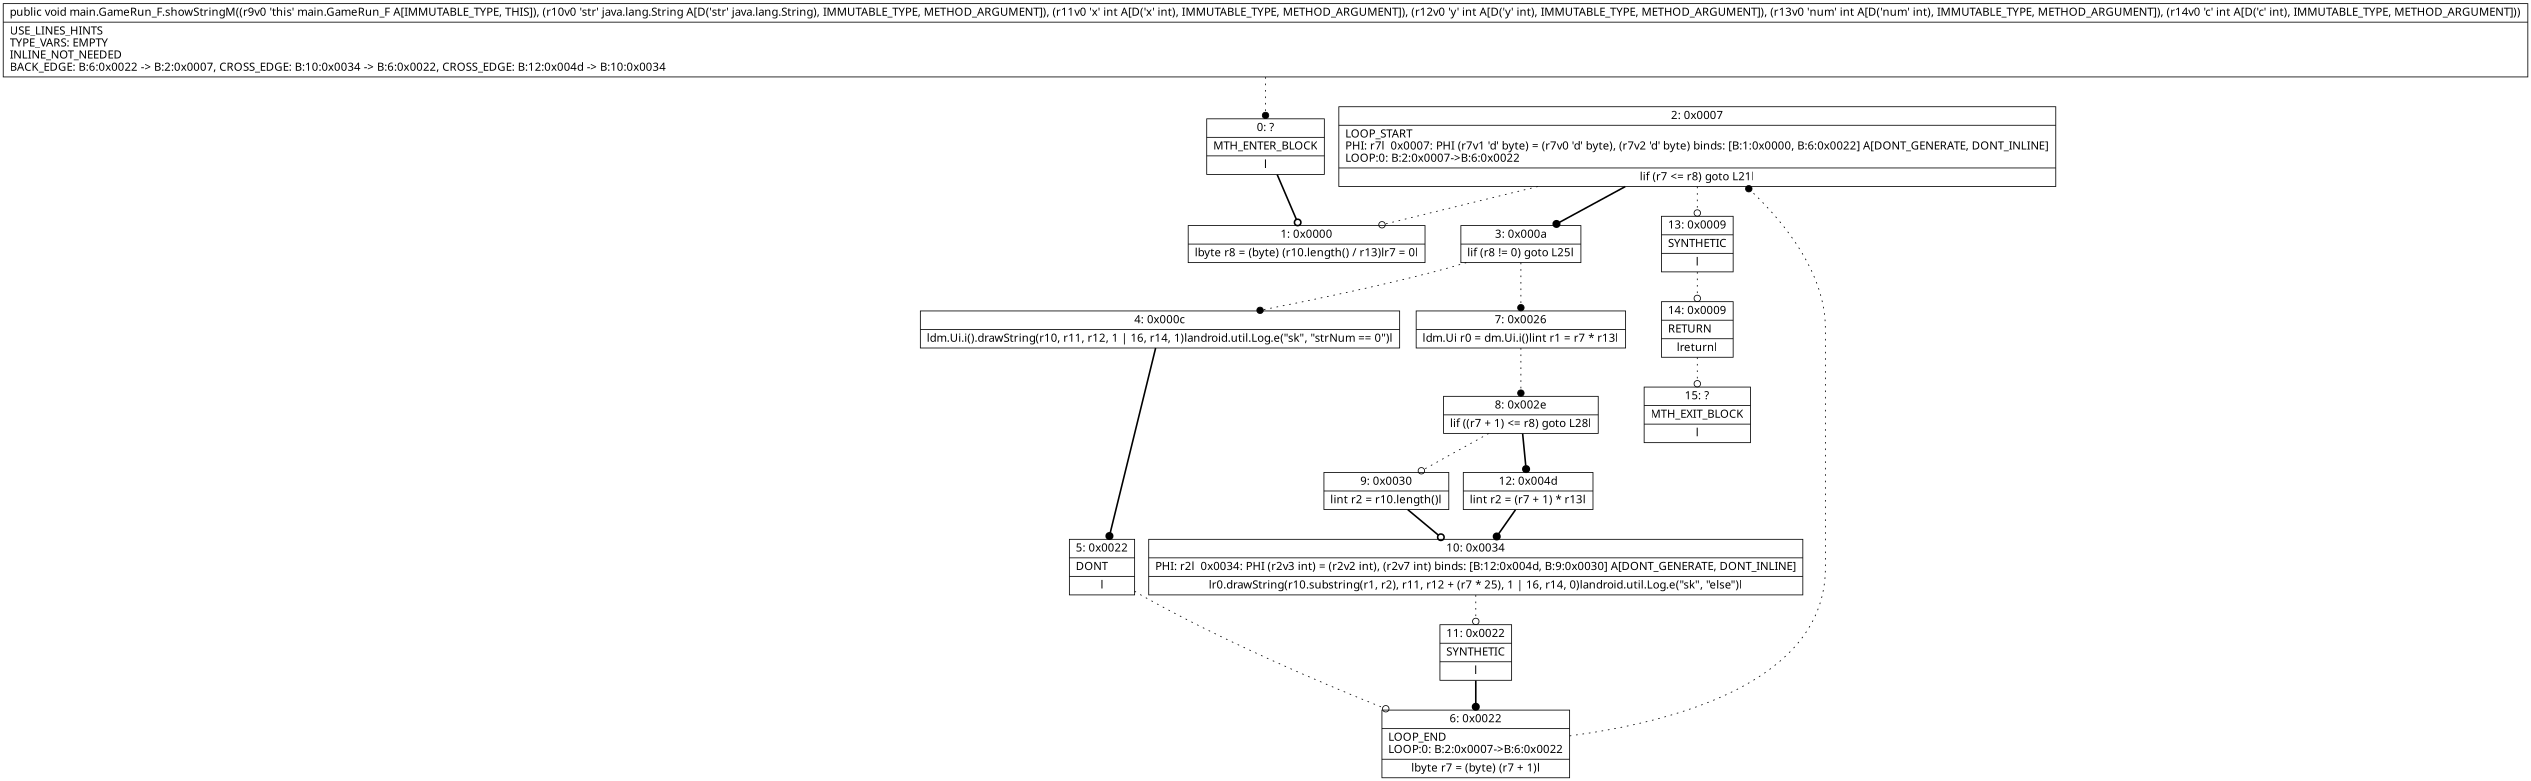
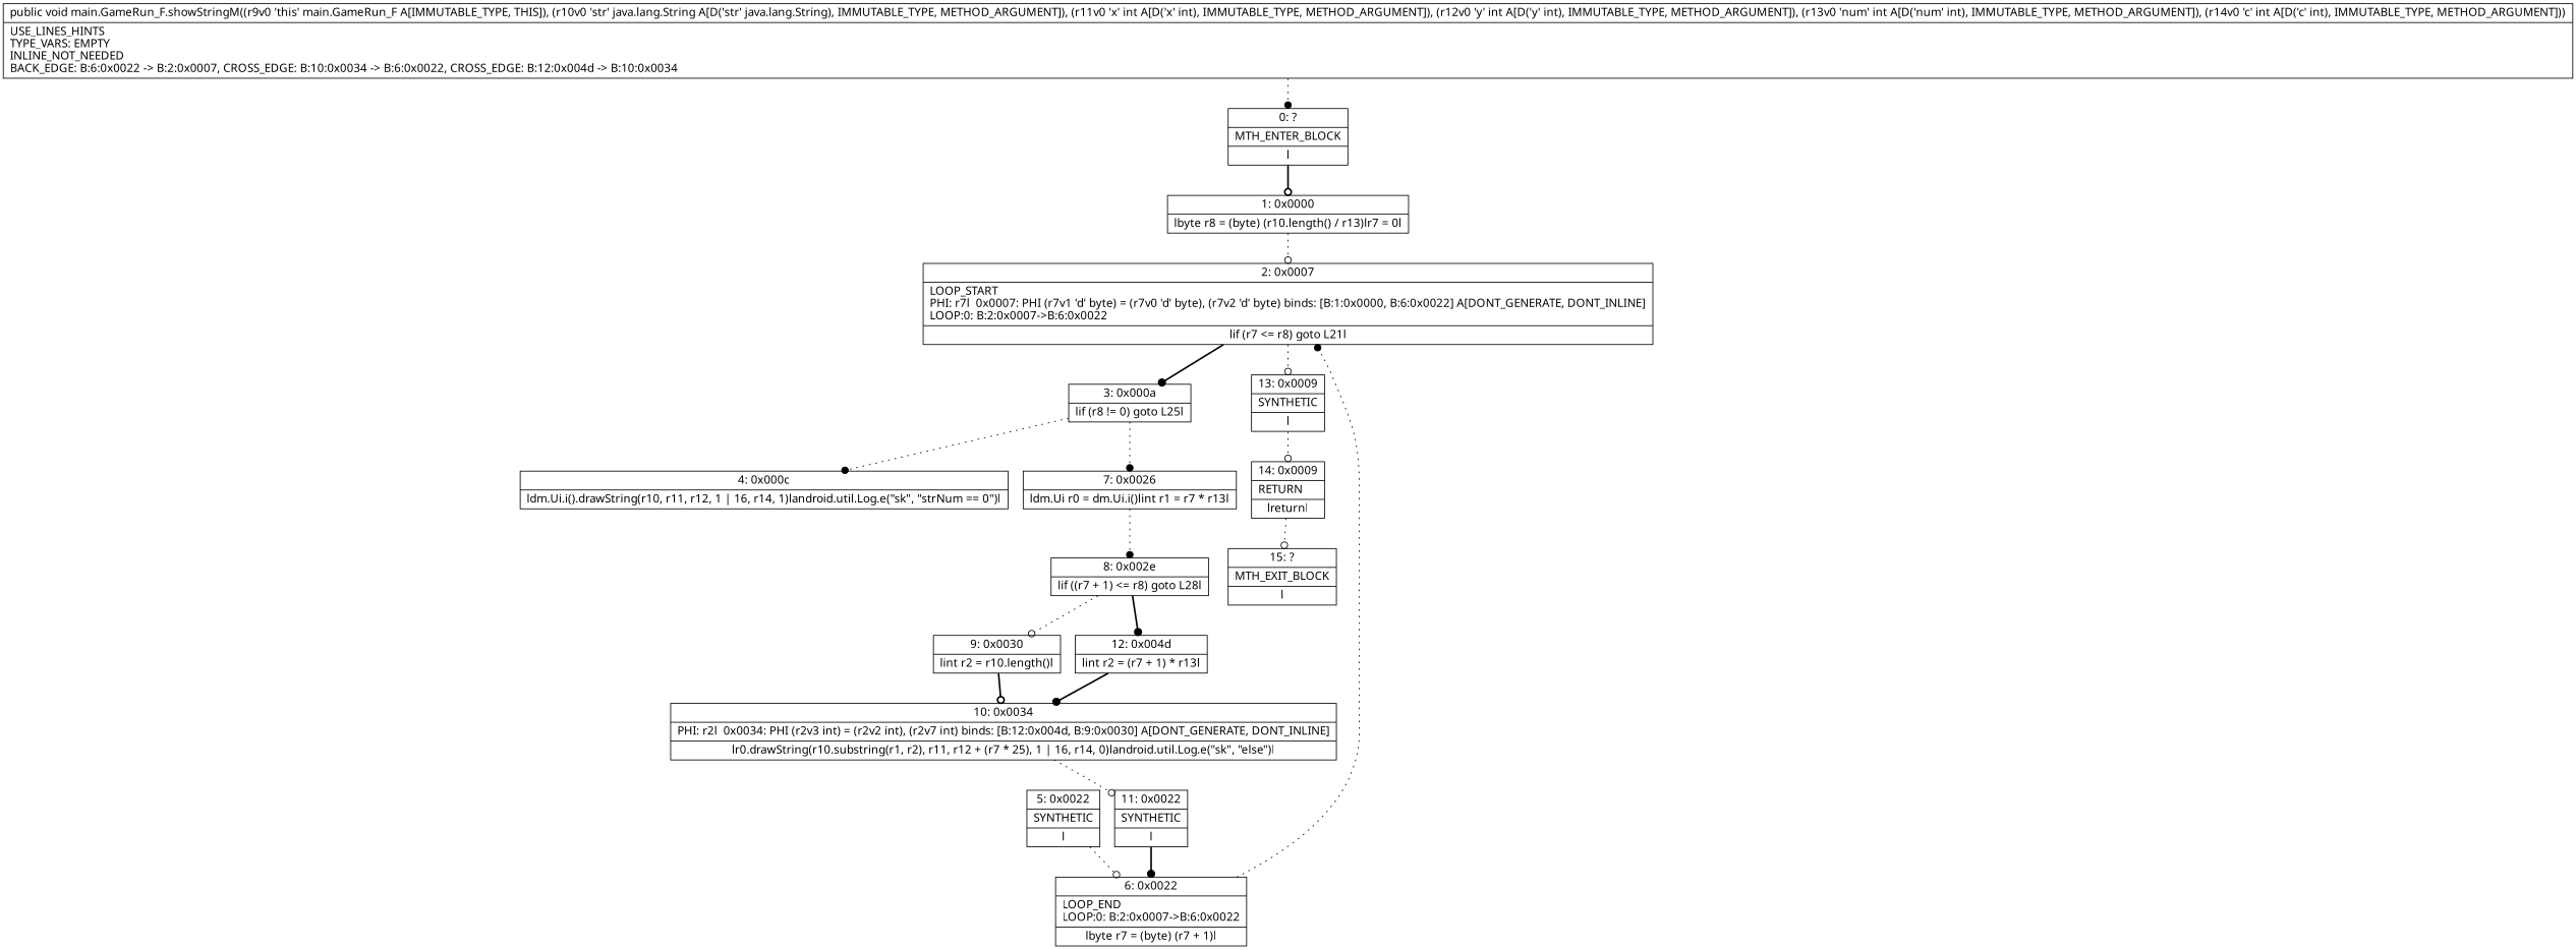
  digraph {
    fontname="Noto Sans"
    node [fontname="Noto Sans" shape=record]
    edge [arrowhead=dot fontname="Noto Sans" style=dotted]
    n1 [label="{0\:\ ?|MTH_ENTER_BLOCK\l|l}"]
    n2 [label="{1\:\ 0x0000|lbyte r8 = (byte) (r10.length() \/ r13)lr7 = 0l}"]
    n3 [label="{2\:\ 0x0007|LOOP_START\lPHI: r7l  0x0007: PHI (r7v1 'd' byte) = (r7v0 'd' byte), (r7v2 'd' byte) binds: [B:1:0x0000, B:6:0x0022] A[DONT_GENERATE, DONT_INLINE]\lLOOP:0: B:2:0x0007\-\>B:6:0x0022\l|lif (r7 \<= r8) goto L21l}"]
    n4 [label="{3\:\ 0x000a|lif (r8 != 0) goto L25l}"]
    n5 [label="{13\:\ 0x0009|SYNTHETIC\l|l}"]
    n6 [label="{4\:\ 0x000c|ldm.Ui.i().drawString(r10, r11, r12, 1 \| 16, r14, 1)landroid.util.Log.e(\"sk\", \"strNum == 0\")l}"]
    n7 [label="{7\:\ 0x0026|ldm.Ui r0 = dm.Ui.i()lint r1 = r7 * r13l}"]
    n8 [label="{14\:\ 0x0009|RETURN\l|lreturnl}"]
-   n9 [label="{5\:\ 0x0022|DONT\l|l}"]
+   n9 [label="{5\:\ 0x0022|SYNTHETIC\l|l}"]
    n10 [label="{8\:\ 0x002e|lif ((r7 + 1) \<= r8) goto L28l}"]
    n11 [label="{6\:\ 0x0022|LOOP_END\lLOOP:0: B:2:0x0007\-\>B:6:0x0022\l|lbyte r7 = (byte) (r7 + 1)l}"]
    n12 [label="{9\:\ 0x0030|lint r2 = r10.length()l}"]
    n13 [label="{12\:\ 0x004d|lint r2 = (r7 + 1) * r13l}"]
    n14 [label="{10\:\ 0x0034|PHI: r2l  0x0034: PHI (r2v3 int) = (r2v2 int), (r2v7 int) binds: [B:12:0x004d, B:9:0x0030] A[DONT_GENERATE, DONT_INLINE]\l|lr0.drawString(r10.substring(r1, r2), r11, r12 + (r7 * 25), 1 \| 16, r14, 0)landroid.util.Log.e(\"sk\", \"else\")l}"]
    n15 [label="{11\:\ 0x0022|SYNTHETIC\l|l}"]
    n16 [label="{15\:\ ?|MTH_EXIT_BLOCK\l|l}"]
    n17 [label="{public void main.GameRun_F.showStringM((r9v0 'this' main.GameRun_F A[IMMUTABLE_TYPE, THIS]), (r10v0 'str' java.lang.String A[D('str' java.lang.String), IMMUTABLE_TYPE, METHOD_ARGUMENT]), (r11v0 'x' int A[D('x' int), IMMUTABLE_TYPE, METHOD_ARGUMENT]), (r12v0 'y' int A[D('y' int), IMMUTABLE_TYPE, METHOD_ARGUMENT]), (r13v0 'num' int A[D('num' int), IMMUTABLE_TYPE, METHOD_ARGUMENT]), (r14v0 'c' int A[D('c' int), IMMUTABLE_TYPE, METHOD_ARGUMENT]))  | USE_LINES_HINTS\lTYPE_VARS: EMPTY\lINLINE_NOT_NEEDED\lBACK_EDGE: B:6:0x0022 \-\> B:2:0x0007, CROSS_EDGE: B:10:0x0034 \-\> B:6:0x0022, CROSS_EDGE: B:12:0x004d \-\> B:10:0x0034\l}"]
    n1 -> n2 [arrowhead=odot style=bold]
-   n3 -> n2 [arrowhead=odot]
+   n2 -> n3 [arrowhead=odot]
    n3 -> n4 [style=bold]
    n3 -> n5 [arrowhead=odot]
    n4 -> n6
    n4 -> n7
    n5 -> n8 [arrowhead=odot]
-   n6 -> n9 [style=bold]
    n7 -> n10
    n8 -> n16 [arrowhead=odot]
    n9 -> n11 [arrowhead=odot]
    n10 -> n12 [arrowhead=odot]
    n10 -> n13 [style=bold]
    n11 -> n3
    n12 -> n14 [arrowhead=odot style=bold]
    n13 -> n14 [style=bold]
    n14 -> n15 [arrowhead=odot]
    n15 -> n11 [style=bold]
    n17 -> n1
  }
